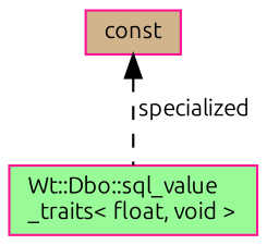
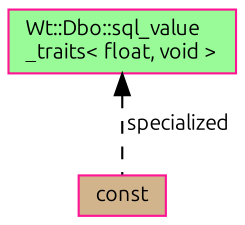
  digraph {
    fontname=Ubuntu
    node [color=deeppink fontname=Ubuntu fontsize=10 shape=record style=filled]
    n1 [fillcolor=palegreen fontcolor=black height=0.2 label="Wt::Dbo::sql_value\l_traits\< float, void \>" width=0.4]
    n2 [fillcolor=tan height=0.2 label=const width=0.4]
-   n2 -> n1 [color=black dir=back fontname=Ubuntu fontsize=10 label=" specialized" labelfontname=Helvetica labelfontsize=10 style=dashed]
+   n1 -> n2 [color=black dir=back fontname=Ubuntu fontsize=10 label=" specialized" labelfontname=Helvetica labelfontsize=10 style=dashed]
  }
